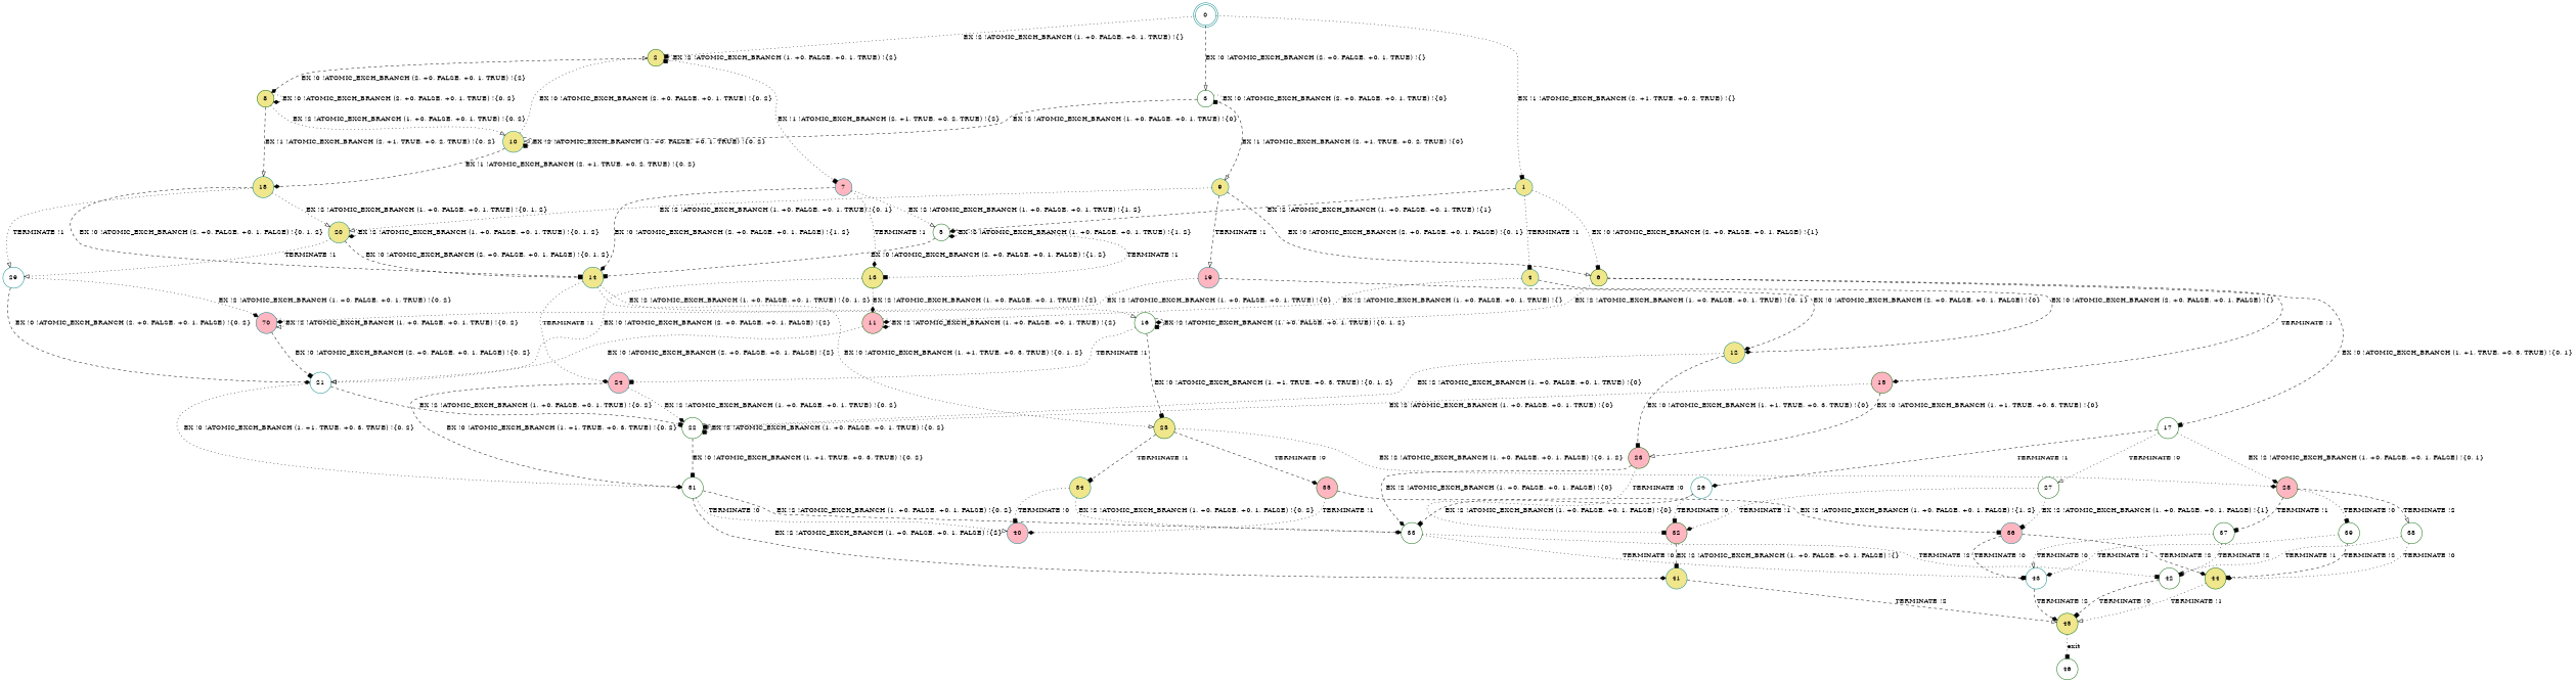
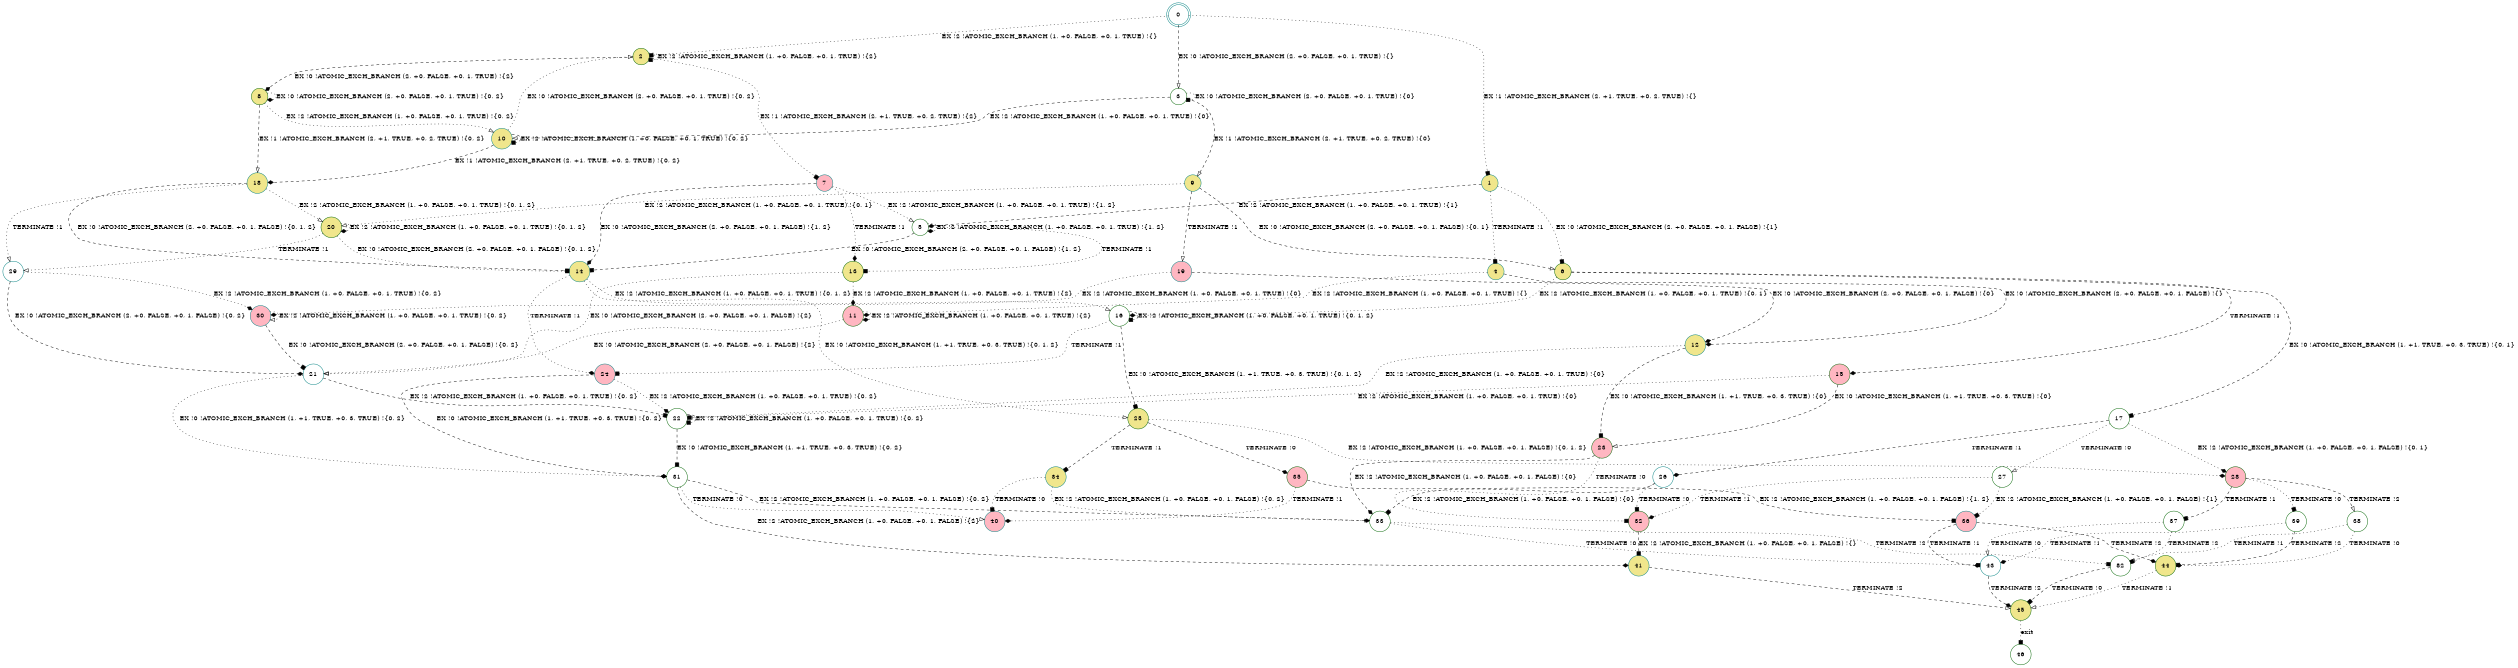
  digraph {
    node [color=darkgreen fillcolor=white shape=circle style=filled]
    edge [arrowhead=box style=dotted]
    0 [color=teal peripheries=2]
    1 [color=teal fillcolor=khaki]
    2 [fillcolor=khaki]
    3
    4 [color=teal fillcolor=khaki]
    5
    6 [fillcolor=khaki]
    7 [color=teal fillcolor=lightpink]
    8 [fillcolor=khaki]
    9 [color=teal fillcolor=khaki]
    10 [color=teal fillcolor=khaki]
    11 [fillcolor=lightpink]
    12 [color=teal fillcolor=khaki]
    13 [fillcolor=khaki]
    14 [color=teal fillcolor=khaki]
    15 [fillcolor=lightpink]
    16
    17
    18 [color=teal fillcolor=khaki]
    19 [color=teal fillcolor=lightpink]
-   20 [color=teal fillcolor=khaki]
+   20 [fillcolor=khaki]
    21 [color=teal]
    22
    23 [fillcolor=lightpink]
    24 [color=teal fillcolor=lightpink]
    25 [fillcolor=khaki]
    26 [color=teal]
    27
    28 [fillcolor=lightpink]
    29 [color=teal]
-   30 [color=teal fillcolor=lightpink label=70]
+   30 [color=teal fillcolor=lightpink]
    31
    32 [fillcolor=lightpink]
    33
    34 [color=teal fillcolor=khaki]
    35 [fillcolor=lightpink]
    36 [color=teal fillcolor=lightpink]
    37
    38
    39
    40 [color=teal fillcolor=lightpink]
    41 [color=teal fillcolor=khaki]
-   42
+   42 [label=82]
    43 [color=teal]
    44 [fillcolor=khaki]
    45 [fillcolor=khaki]
    46
    0 -> 1 [label="EX !1 !ATOMIC_EXCH_BRANCH (2, +1, TRUE, +0, 2, TRUE) !{}"]
    0 -> 2 [label="EX !2 !ATOMIC_EXCH_BRANCH (1, +0, FALSE, +0, 1, TRUE) !{}"]
    0 -> 3 [arrowhead=onormal label="EX !0 !ATOMIC_EXCH_BRANCH (2, +0, FALSE, +0, 1, TRUE) !{}" style=dashed]
    1 -> 4 [label="TERMINATE !1"]
    1 -> 5 [arrowhead=diamond label="EX !2 !ATOMIC_EXCH_BRANCH (1, +0, FALSE, +0, 1, TRUE) !{1}" style=dashed]
    1 -> 6 [label="EX !0 !ATOMIC_EXCH_BRANCH (2, +0, FALSE, +0, 1, FALSE) !{1}"]
    2 -> 2 [label="EX !2 !ATOMIC_EXCH_BRANCH (1, +0, FALSE, +0, 1, TRUE) !{2}"]
    2 -> 7 [label="EX !1 !ATOMIC_EXCH_BRANCH (2, +1, TRUE, +0, 2, TRUE) !{2}"]
    2 -> 8 [arrowhead=diamond label="EX !0 !ATOMIC_EXCH_BRANCH (2, +0, FALSE, +0, 1, TRUE) !{2}" style=dashed]
    3 -> 3 [label="EX !0 !ATOMIC_EXCH_BRANCH (2, +0, FALSE, +0, 1, TRUE) !{0}"]
    3 -> 9 [arrowhead=onormal label="EX !1 !ATOMIC_EXCH_BRANCH (2, +1, TRUE, +0, 2, TRUE) !{0}" style=dashed]
    3 -> 10 [arrowhead=onormal label="EX !2 !ATOMIC_EXCH_BRANCH (1, +0, FALSE, +0, 1, TRUE) !{0}" style=dashed]
    4 -> 11 [arrowhead=diamond label="EX !2 !ATOMIC_EXCH_BRANCH (1, +0, FALSE, +0, 1, TRUE) !{}"]
    4 -> 12 [arrowhead=diamond label="EX !0 !ATOMIC_EXCH_BRANCH (2, +0, FALSE, +0, 1, FALSE) !{}" style=dashed]
    5 -> 5 [arrowhead=diamond label="EX !2 !ATOMIC_EXCH_BRANCH (1, +0, FALSE, +0, 1, TRUE) !{1, 2}"]
    5 -> 13 [label="TERMINATE !1"]
    5 -> 14 [label="EX !0 !ATOMIC_EXCH_BRANCH (2, +0, FALSE, +0, 1, FALSE) !{1, 2}" style=dashed]
    6 -> 15 [arrowhead=diamond label="TERMINATE !1" style=dashed]
    6 -> 16 [arrowhead=diamond label="EX !2 !ATOMIC_EXCH_BRANCH (1, +0, FALSE, +0, 1, TRUE) !{0, 1}"]
    6 -> 17 [label="EX !0 !ATOMIC_EXCH_BRANCH (1, +1, TRUE, +0, 3, TRUE) !{0, 1}" style=dashed]
    7 -> 5 [arrowhead=onormal label="EX !2 !ATOMIC_EXCH_BRANCH (1, +0, FALSE, +0, 1, TRUE) !{1, 2}"]
    7 -> 13 [arrowhead=diamond label="TERMINATE !1"]
    7 -> 14 [arrowhead=diamond label="EX !0 !ATOMIC_EXCH_BRANCH (2, +0, FALSE, +0, 1, FALSE) !{1, 2}" style=dashed]
    8 -> 8 [arrowhead=diamond label="EX !0 !ATOMIC_EXCH_BRANCH (2, +0, FALSE, +0, 1, TRUE) !{0, 2}"]
    8 -> 10 [arrowhead=onormal label="EX !2 !ATOMIC_EXCH_BRANCH (1, +0, FALSE, +0, 1, TRUE) !{0, 2}"]
    8 -> 18 [arrowhead=onormal label="EX !1 !ATOMIC_EXCH_BRANCH (2, +1, TRUE, +0, 2, TRUE) !{0, 2}" style=dashed]
    9 -> 6 [arrowhead=onormal label="EX !0 !ATOMIC_EXCH_BRANCH (2, +0, FALSE, +0, 1, FALSE) !{0, 1}" style=dashed]
    9 -> 19 [arrowhead=onormal label="TERMINATE !1" style=dashed]
    9 -> 20 [arrowhead=onormal label="EX !2 !ATOMIC_EXCH_BRANCH (1, +0, FALSE, +0, 1, TRUE) !{0, 1}"]
    10 -> 2 [arrowhead=onormal label="EX !0 !ATOMIC_EXCH_BRANCH (2, +0, FALSE, +0, 1, TRUE) !{0, 2}"]
    10 -> 10 [label="EX !2 !ATOMIC_EXCH_BRANCH (1, +0, FALSE, +0, 1, TRUE) !{0, 2}" style=dashed]
    10 -> 18 [arrowhead=diamond label="EX !1 !ATOMIC_EXCH_BRANCH (2, +1, TRUE, +0, 2, TRUE) !{0, 2}" style=dashed]
    11 -> 11 [arrowhead=diamond label="EX !2 !ATOMIC_EXCH_BRANCH (1, +0, FALSE, +0, 1, TRUE) !{2}"]
    11 -> 21 [arrowhead=onormal label="EX !0 !ATOMIC_EXCH_BRANCH (2, +0, FALSE, +0, 1, FALSE) !{2}"]
    12 -> 22 [label="EX !2 !ATOMIC_EXCH_BRANCH (1, +0, FALSE, +0, 1, TRUE) !{0}"]
    12 -> 23 [label="EX !0 !ATOMIC_EXCH_BRANCH (1, +1, TRUE, +0, 3, TRUE) !{0}" style=dashed]
    13 -> 11 [arrowhead=diamond label="EX !2 !ATOMIC_EXCH_BRANCH (1, +0, FALSE, +0, 1, TRUE) !{2}"]
    13 -> 21 [arrowhead=onormal label="EX !0 !ATOMIC_EXCH_BRANCH (2, +0, FALSE, +0, 1, FALSE) !{2}"]
    14 -> 16 [arrowhead=onormal label="EX !2 !ATOMIC_EXCH_BRANCH (1, +0, FALSE, +0, 1, TRUE) !{0, 1, 2}"]
    14 -> 24 [arrowhead=diamond label="TERMINATE !1"]
    14 -> 25 [arrowhead=onormal label="EX !0 !ATOMIC_EXCH_BRANCH (1, +1, TRUE, +0, 3, TRUE) !{0, 1, 2}"]
    15 -> 22 [arrowhead=onormal label="EX !2 !ATOMIC_EXCH_BRANCH (1, +0, FALSE, +0, 1, TRUE) !{0}"]
    15 -> 23 [arrowhead=onormal label="EX !0 !ATOMIC_EXCH_BRANCH (1, +1, TRUE, +0, 3, TRUE) !{0}" style=dashed]
    16 -> 16 [label="EX !2 !ATOMIC_EXCH_BRANCH (1, +0, FALSE, +0, 1, TRUE) !{0, 1, 2}" style=dashed]
    16 -> 24 [label="TERMINATE !1"]
    16 -> 25 [label="EX !0 !ATOMIC_EXCH_BRANCH (1, +1, TRUE, +0, 3, TRUE) !{0, 1, 2}" style=dashed]
    17 -> 26 [arrowhead=diamond label="TERMINATE !1" style=dashed]
    17 -> 27 [arrowhead=onormal label="TERMINATE !0"]
    17 -> 28 [arrowhead=diamond label="EX !2 !ATOMIC_EXCH_BRANCH (1, +0, FALSE, +0, 1, FALSE) !{0, 1}"]
    18 -> 14 [label="EX !0 !ATOMIC_EXCH_BRANCH (2, +0, FALSE, +0, 1, FALSE) !{0, 1, 2}" style=dashed]
    18 -> 20 [arrowhead=onormal label="EX !2 !ATOMIC_EXCH_BRANCH (1, +0, FALSE, +0, 1, TRUE) !{0, 1, 2}"]
    18 -> 29 [arrowhead=onormal label="TERMINATE !1"]
    19 -> 12 [arrowhead=diamond label="EX !0 !ATOMIC_EXCH_BRANCH (2, +0, FALSE, +0, 1, FALSE) !{0}" style=dashed]
    19 -> 30 [arrowhead=diamond label="EX !2 !ATOMIC_EXCH_BRANCH (1, +0, FALSE, +0, 1, TRUE) !{0}"]
-   20 -> 14 [label="EX !0 !ATOMIC_EXCH_BRANCH (2, +0, FALSE, +0, 1, FALSE) !{0, 1, 2}" style=dashed]
+   20 -> 14 [label="EX !0 !ATOMIC_EXCH_BRANCH (2, +0, FALSE, +0, 1, FALSE) !{0, 1, 2}"]
    20 -> 20 [arrowhead=diamond label="EX !2 !ATOMIC_EXCH_BRANCH (1, +0, FALSE, +0, 1, TRUE) !{0, 1, 2}"]
    20 -> 29 [arrowhead=onormal label="TERMINATE !1"]
    21 -> 22 [label="EX !2 !ATOMIC_EXCH_BRANCH (1, +0, FALSE, +0, 1, TRUE) !{0, 2}" style=dashed]
    21 -> 31 [arrowhead=diamond label="EX !0 !ATOMIC_EXCH_BRANCH (1, +1, TRUE, +0, 3, TRUE) !{0, 2}"]
    22 -> 22 [label="EX !2 !ATOMIC_EXCH_BRANCH (1, +0, FALSE, +0, 1, TRUE) !{0, 2}" style=dashed]
    22 -> 31 [label="EX !0 !ATOMIC_EXCH_BRANCH (1, +1, TRUE, +0, 3, TRUE) !{0, 2}" style=dashed]
    23 -> 32 [label="TERMINATE !0"]
    23 -> 33 [arrowhead=diamond label="EX !2 !ATOMIC_EXCH_BRANCH (1, +0, FALSE, +0, 1, FALSE) !{0}" style=dashed]
    24 -> 22 [arrowhead=diamond label="EX !2 !ATOMIC_EXCH_BRANCH (1, +0, FALSE, +0, 1, TRUE) !{0, 2}"]
    24 -> 31 [arrowhead=diamond label="EX !0 !ATOMIC_EXCH_BRANCH (1, +1, TRUE, +0, 3, TRUE) !{0, 2}" style=dashed]
    25 -> 28 [arrowhead=diamond label="EX !2 !ATOMIC_EXCH_BRANCH (1, +0, FALSE, +0, 1, FALSE) !{0, 1, 2}"]
    25 -> 34 [label="TERMINATE !1" style=dashed]
    25 -> 35 [arrowhead=diamond label="TERMINATE !0" style=dashed]
    26 -> 32 [label="TERMINATE !0"]
    26 -> 33 [label="EX !2 !ATOMIC_EXCH_BRANCH (1, +0, FALSE, +0, 1, FALSE) !{0}" style=dashed]
    27 -> 32 [arrowhead=diamond label="TERMINATE !1"]
    27 -> 36 [label="EX !2 !ATOMIC_EXCH_BRANCH (1, +0, FALSE, +0, 1, FALSE) !{1}"]
    28 -> 37 [label="TERMINATE !1" style=dashed]
    28 -> 38 [arrowhead=onormal label="TERMINATE !2" style=dashed]
    28 -> 39 [label="TERMINATE !0"]
    29 -> 21 [arrowhead=diamond label="EX !0 !ATOMIC_EXCH_BRANCH (2, +0, FALSE, +0, 1, FALSE) !{0, 2}" style=dashed]
    29 -> 30 [arrowhead=diamond label="EX !2 !ATOMIC_EXCH_BRANCH (1, +0, FALSE, +0, 1, TRUE) !{0, 2}"]
    30 -> 21 [label="EX !0 !ATOMIC_EXCH_BRANCH (2, +0, FALSE, +0, 1, FALSE) !{0, 2}" style=dashed]
    30 -> 30 [arrowhead=onormal label="EX !2 !ATOMIC_EXCH_BRANCH (1, +0, FALSE, +0, 1, TRUE) !{0, 2}"]
    31 -> 33 [arrowhead=diamond label="EX !2 !ATOMIC_EXCH_BRANCH (1, +0, FALSE, +0, 1, FALSE) !{0, 2}" style=dashed]
    31 -> 40 [arrowhead=onormal label="TERMINATE !0"]
    31 -> 41 [arrowhead=diamond label="EX !2 !ATOMIC_EXCH_BRANCH (1, +0, FALSE, +0, 1, FALSE) !{2}" style=dashed]
    32 -> 41 [label="EX !2 !ATOMIC_EXCH_BRANCH (1, +0, FALSE, +0, 1, FALSE) !{}" style=dashed]
    33 -> 42 [label="TERMINATE !2"]
    33 -> 43 [label="TERMINATE !0"]
    34 -> 33 [arrowhead=onormal label="EX !2 !ATOMIC_EXCH_BRANCH (1, +0, FALSE, +0, 1, FALSE) !{0, 2}"]
    34 -> 40 [label="TERMINATE !0"]
    35 -> 36 [label="EX !2 !ATOMIC_EXCH_BRANCH (1, +0, FALSE, +0, 1, FALSE) !{1, 2}" style=dashed]
    35 -> 40 [arrowhead=diamond label="TERMINATE !1"]
-   36 -> 43 [arrowhead=diamond label="TERMINATE !0" style=dashed]
+   36 -> 43 [arrowhead=diamond label="TERMINATE !1" style=dashed]
    36 -> 44 [arrowhead=diamond label="TERMINATE !2" style=dashed]
    37 -> 42 [label="TERMINATE !2"]
    37 -> 43 [arrowhead=onormal label="TERMINATE !0"]
    38 -> 42 [arrowhead=onormal label="TERMINATE !1"]
    38 -> 44 [arrowhead=diamond label="TERMINATE !0"]
    39 -> 43 [arrowhead=diamond label="TERMINATE !1"]
    39 -> 44 [label="TERMINATE !2" style=dashed]
    41 -> 45 [arrowhead=onormal label="TERMINATE !2" style=dashed]
    42 -> 45 [label="TERMINATE !0" style=dashed]
    43 -> 45 [arrowhead=diamond label="TERMINATE !2" style=dashed]
    44 -> 45 [arrowhead=onormal label="TERMINATE !1"]
    45 -> 46 [label=exit]
  }
